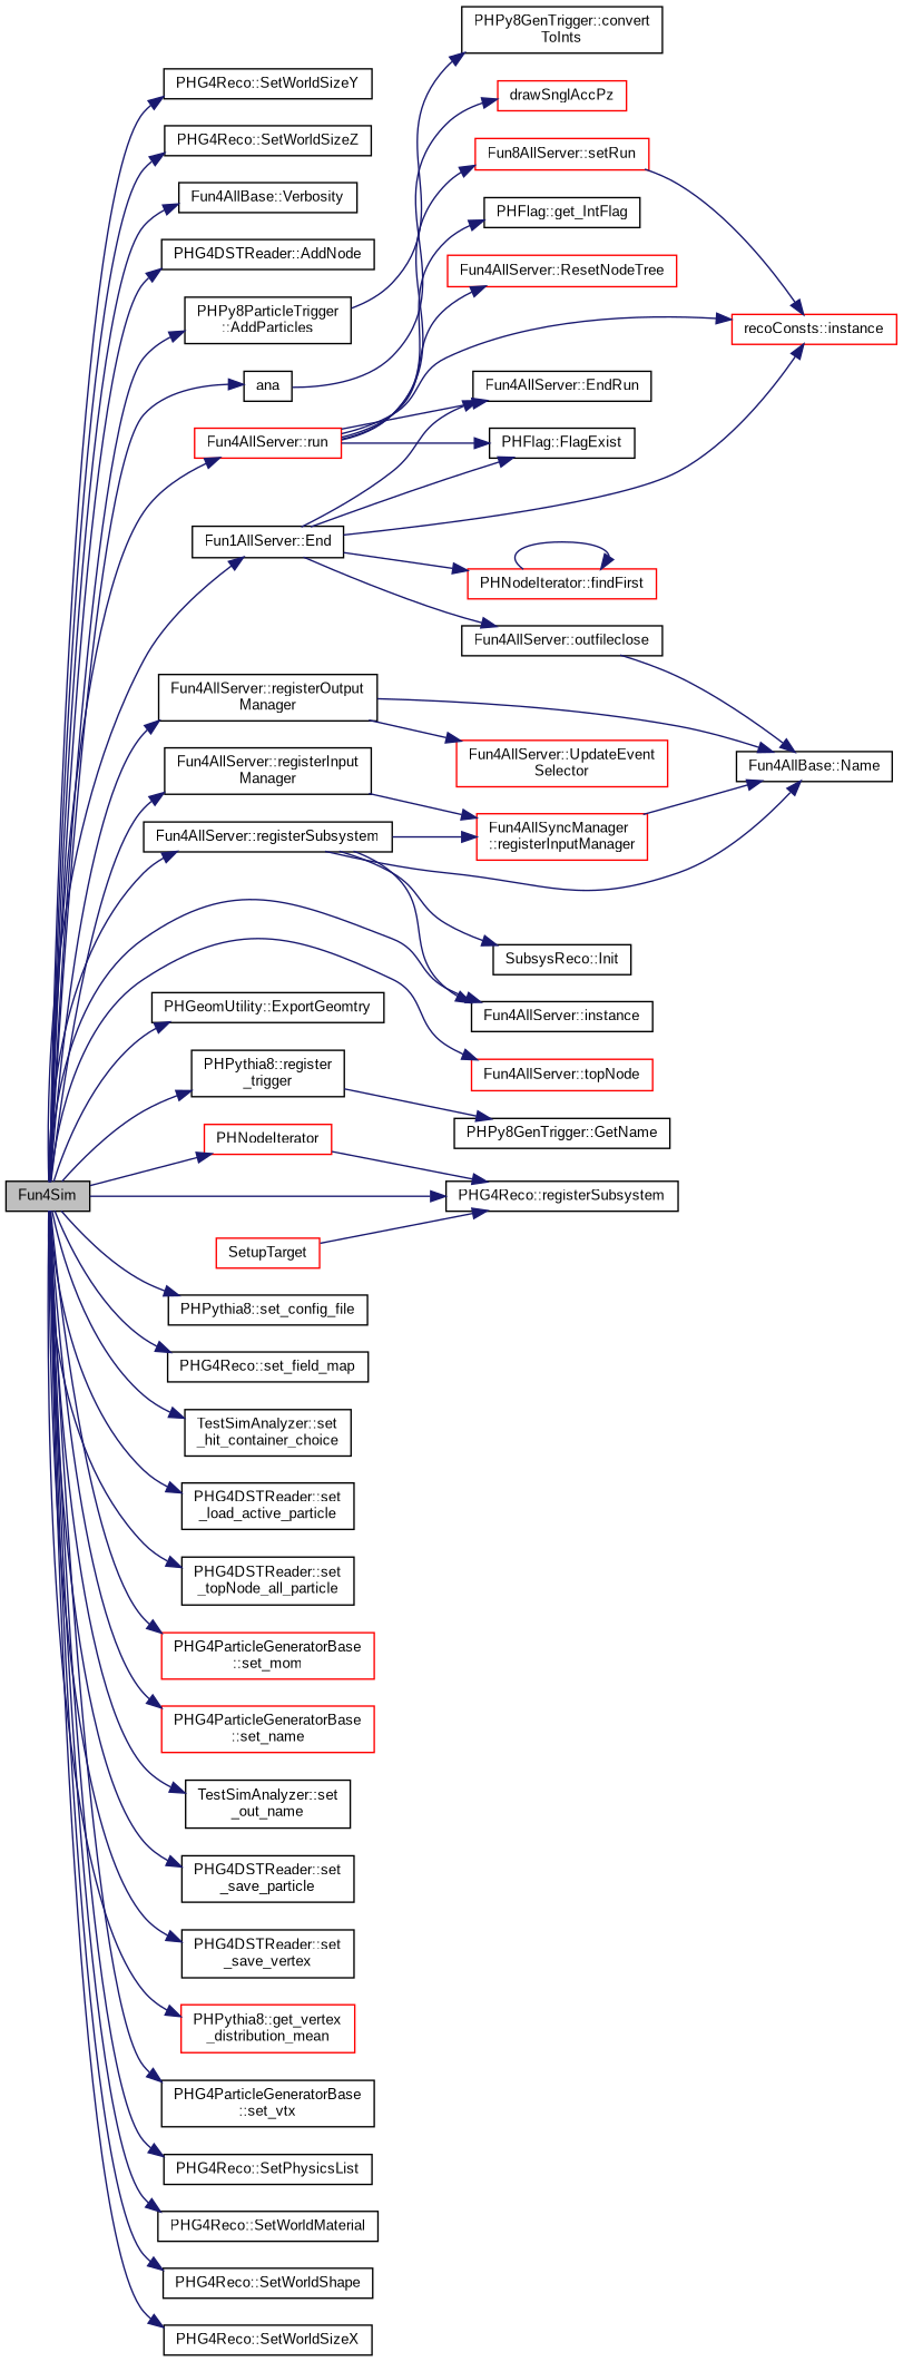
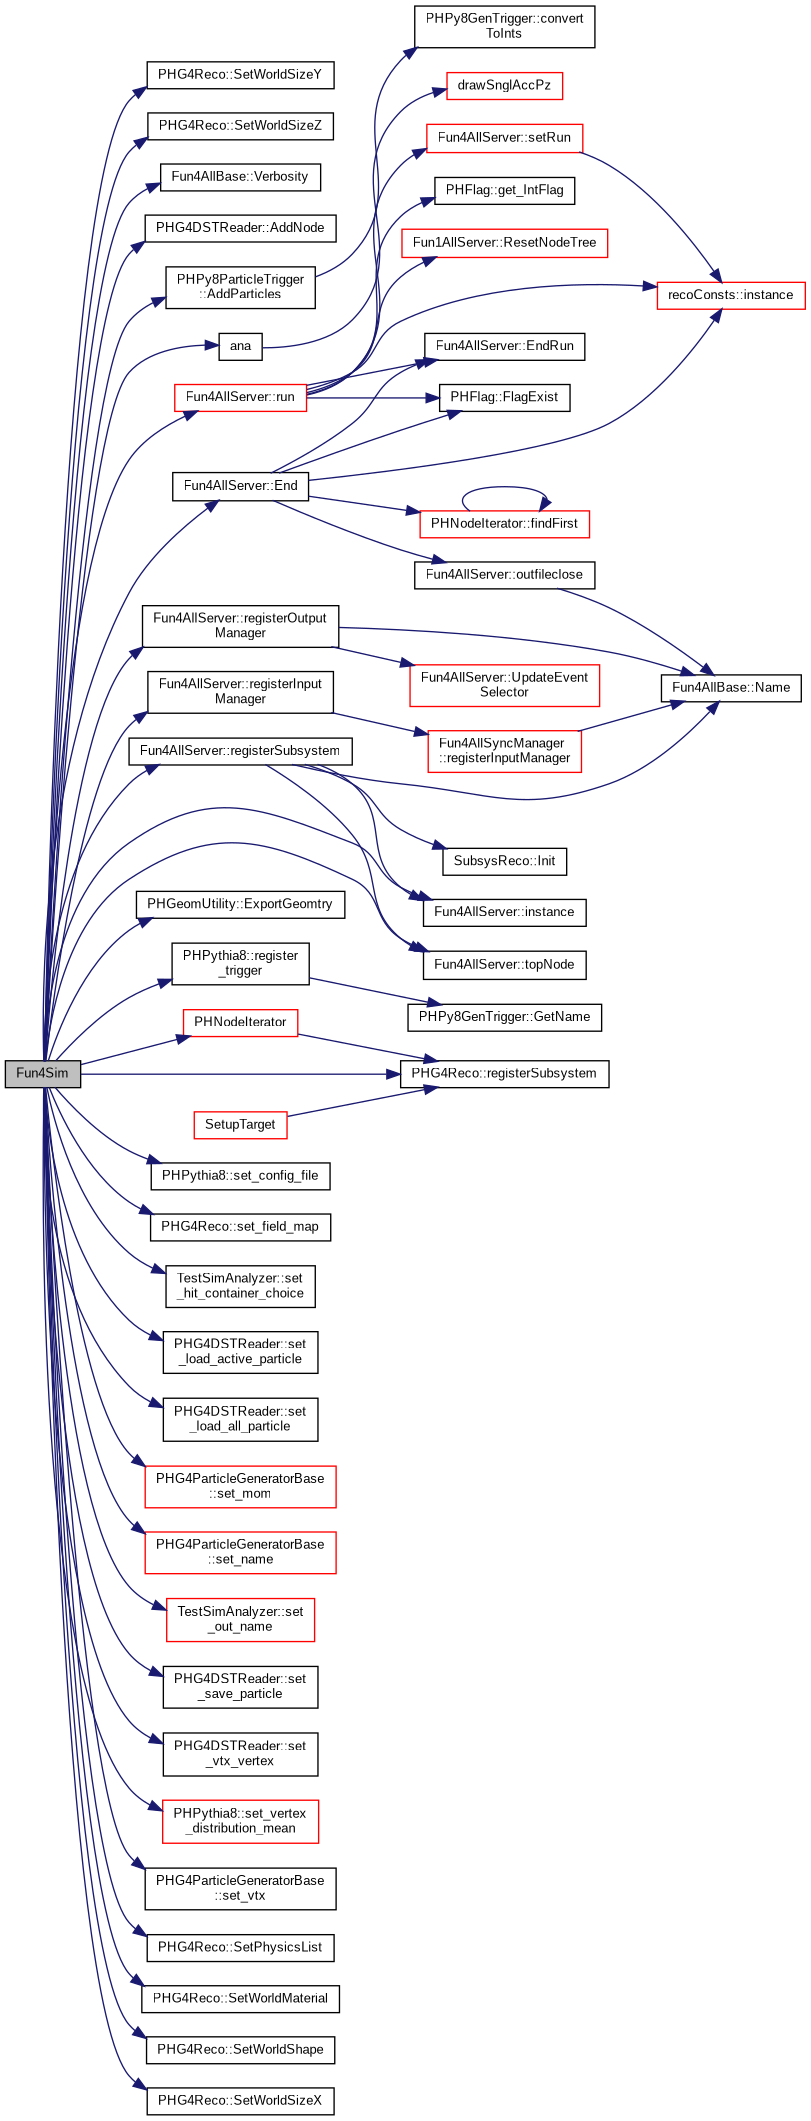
  digraph {
    fontname="Liberation Sans"
    rankdir=LR
    node [color=black fontname="Liberation Sans" fontsize=10 shape=record]
    edge [color=midnightblue fontname="Liberation Sans" fontsize=10 labelfontname=FreeSans labelfontsize=10 style=solid]
    n1 [fillcolor=grey75 fontcolor=black height=0.2 label=Fun4Sim style=filled width=0.4]
    n2 [height=0.2 label="PHG4DSTReader::AddNode" width=0.4]
    n3 [height=0.2 label="PHPy8ParticleTrigger\l::AddParticles" width=0.4]
    n4 [height=0.2 label=ana width=0.4]
-   n5 [height=0.2 label="Fun1AllServer::End" width=0.4]
+   n5 [height=0.2 label="Fun4AllServer::End" width=0.4]
    n6 [height=0.2 label="PHGeomUtility::ExportGeomtry" width=0.4]
    n7 [height=0.2 label="Fun4AllServer::instance" width=0.4]
    n8 [height=0.2 label="PHPythia8::register\l_trigger" width=0.4]
    n9 [height=0.2 label="Fun4AllServer::registerInput\lManager" width=0.4]
    n10 [height=0.2 label="Fun4AllServer::registerOutput\lManager" width=0.4]
    n11 [height=0.2 label="Fun4AllServer::registerSubsystem" width=0.4]
-   n12 [color=red height=0.2 label="Fun4AllServer::topNode" width=0.4]
+   n12 [height=0.2 label="Fun4AllServer::topNode" width=0.4]
    n13 [height=0.2 label="PHG4Reco::registerSubsystem" width=0.4]
    n14 [color=red height=0.2 label="Fun4AllServer::run" width=0.4]
    n15 [height=0.2 label="PHPythia8::set_config_file" width=0.4]
    n16 [height=0.2 label="PHG4Reco::set_field_map" width=0.4]
    n17 [height=0.2 label="TestSimAnalyzer::set\l_hit_container_choice" width=0.4]
    n18 [height=0.2 label="PHG4DSTReader::set\l_load_active_particle" width=0.4]
-   n19 [height=0.2 label="PHG4DSTReader::set\l_topNode_all_particle" width=0.4]
+   n19 [height=0.2 label="PHG4DSTReader::set\l_load_all_particle" width=0.4]
    n20 [color=red height=0.2 label="PHG4ParticleGeneratorBase\l::set_mom" width=0.4]
    n21 [color=red height=0.2 label="PHG4ParticleGeneratorBase\l::set_name" width=0.4]
-   n22 [height=0.2 label="TestSimAnalyzer::set\l_out_name" width=0.4]
+   n22 [color=red height=0.2 label="TestSimAnalyzer::set\l_out_name" width=0.4]
    n23 [height=0.2 label="PHG4DSTReader::set\l_save_particle" width=0.4]
-   n24 [height=0.2 label="PHG4DSTReader::set\l_save_vertex" width=0.4]
-   n25 [color=red height=0.2 label="PHPythia8::get_vertex\l_distribution_mean" width=0.4]
+   n24 [height=0.2 label="PHG4DSTReader::set\l_vtx_vertex" width=0.4]
+   n25 [color=red height=0.2 label="PHPythia8::set_vertex\l_distribution_mean" width=0.4]
    n26 [height=0.2 label="PHG4ParticleGeneratorBase\l::set_vtx" width=0.4]
    n27 [height=0.2 label="PHG4Reco::SetPhysicsList" width=0.4]
    n28 [color=red height=0.2 label=PHNodeIterator width=0.4]
    n29 [height=0.2 label="PHG4Reco::SetWorldMaterial" width=0.4]
    n30 [height=0.2 label="PHG4Reco::SetWorldShape" width=0.4]
    n31 [height=0.2 label="PHG4Reco::SetWorldSizeX" width=0.4]
    n32 [height=0.2 label="PHG4Reco::SetWorldSizeY" width=0.4]
    n33 [height=0.2 label="PHG4Reco::SetWorldSizeZ" width=0.4]
    n34 [height=0.2 label="Fun4AllBase::Verbosity" width=0.4]
    n35 [height=0.2 label="PHPy8GenTrigger::convert\lToInts" width=0.4]
    n36 [color=red height=0.2 label=drawSnglAccPz width=0.4]
    n37 [color=red height=0.2 label="recoConsts::instance" width=0.4]
    n38 [height=0.2 label="Fun4AllServer::EndRun" width=0.4]
    n39 [color=red height=0.2 label="PHNodeIterator::findFirst" width=0.4]
    n40 [height=0.2 label="Fun4AllServer::outfileclose" width=0.4]
    n41 [height=0.2 label="PHFlag::FlagExist" width=0.4]
    n42 [height=0.2 label="PHPy8GenTrigger::GetName" width=0.4]
    n43 [color=red height=0.2 label="Fun4AllSyncManager\l::registerInputManager" width=0.4]
    n44 [height=0.2 label="Fun4AllBase::Name" width=0.4]
    n45 [color=red height=0.2 label="Fun4AllServer::UpdateEvent\lSelector" width=0.4]
    n46 [height=0.2 label="SubsysReco::Init" width=0.4]
    n47 [height=0.2 label="PHFlag::get_IntFlag" width=0.4]
-   n48 [color=red height=0.2 label="Fun4AllServer::ResetNodeTree" width=0.4]
-   n49 [color=red height=0.2 label="Fun8AllServer::setRun" width=0.4]
+   n48 [color=red height=0.2 label="Fun1AllServer::ResetNodeTree" width=0.4]
+   n49 [color=red height=0.2 label="Fun4AllServer::setRun" width=0.4]
    n50 [color=red height=0.2 label=SetupTarget width=0.4]
    n1 -> n2
    n1 -> n3
    n1 -> n4
    n1 -> n5
    n1 -> n6
    n1 -> n7
    n1 -> n8
    n1 -> n9
    n1 -> n10
    n1 -> n11
    n1 -> n12
    n1 -> n13
    n1 -> n14
    n1 -> n15
    n1 -> n16
    n1 -> n17
    n1 -> n18
    n1 -> n19
    n1 -> n20
    n1 -> n21
    n1 -> n22
    n1 -> n23
    n1 -> n24
    n1 -> n25
    n1 -> n26
    n1 -> n27
    n1 -> n28
    n1 -> n29
    n1 -> n30
    n1 -> n31
    n1 -> n32
    n1 -> n33
    n1 -> n34
    n3 -> n35
    n4 -> n36
    n5 -> n37
    n5 -> n38
    n5 -> n39
    n5 -> n40
    n5 -> n41
    n8 -> n42
    n9 -> n43
    n10 -> n44
    n10 -> n45
    n11 -> n7
-   n11 -> n43
+   n11 -> n12
    n11 -> n44
    n11 -> n46
    n14 -> n37
    n14 -> n38
    n14 -> n41
    n14 -> n47
    n14 -> n48
    n14 -> n49
    n28 -> n13
    n39 -> n39
    n40 -> n44
    n43 -> n44
    n49 -> n37
    n50 -> n13
  }
